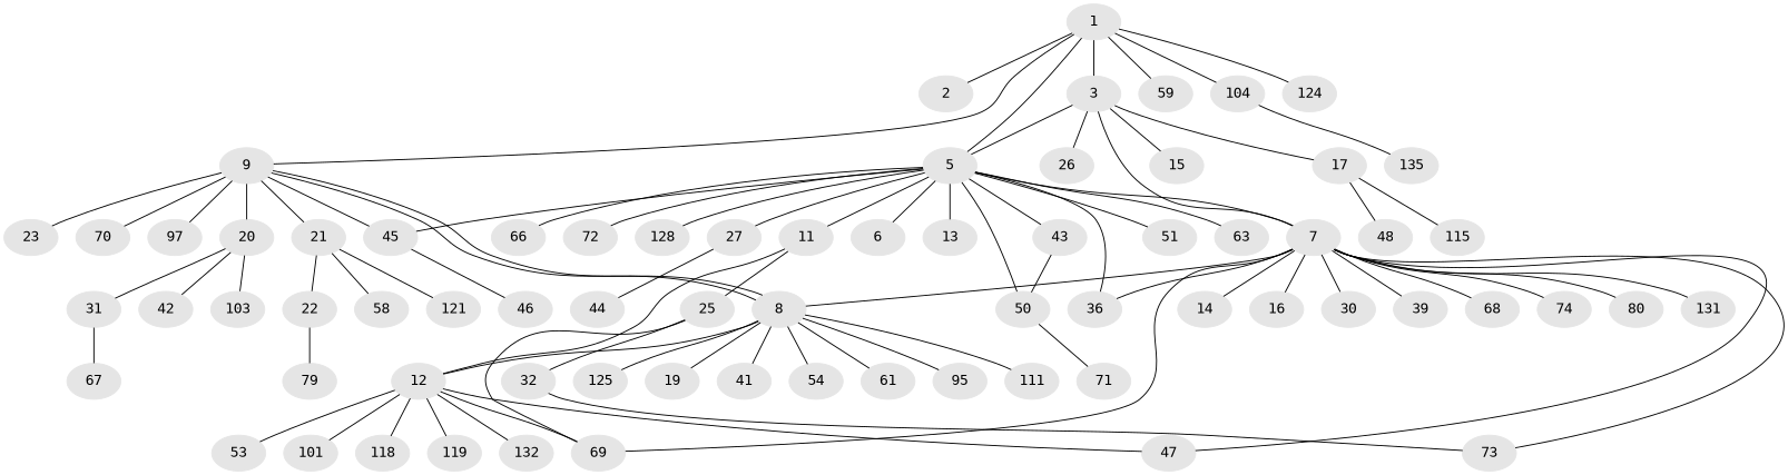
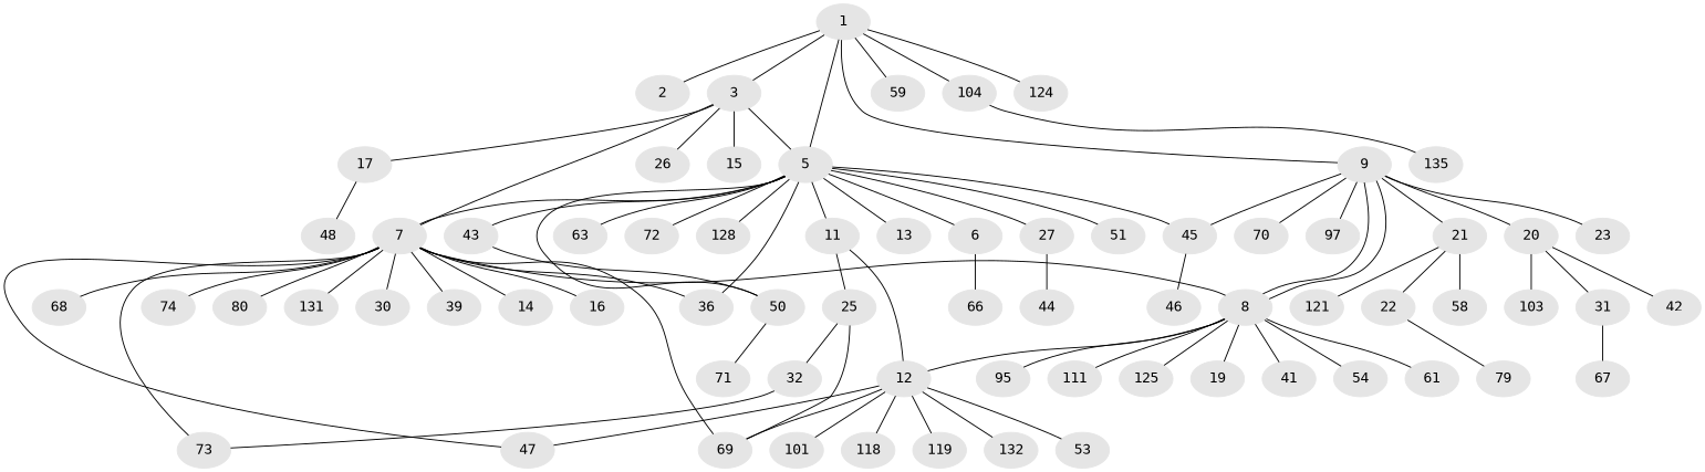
  graph {
    fontname="DejaVu Sans Mono"
    node [color=gray90 fontname="DejaVu Sans Mono" style=filled]
    edge [fontname="DejaVu Sans Mono"]
    1
    2
    3 [super="+86+90+98+102+137+139+142+35"]
    n4 [label=9 super="+40+57+105+29+28"]
    5 [super="+60"]
    59 [super="+108"]
    104 [super="+136"]
    124
    7 [super="+9+10"]
    15
    17 [super="+33"]
    26
    8 [super="+38"]
    20
    21
    23
    45 [super="+117+140+55+52"]
    70
    97 [super="+116"]
    6
    11
    13
    27 [super="+37"]
    36 [super="+81+91"]
    43 [super="+112+96"]
    50 [super="+122"]
    51 [super="+126"]
    63
    66
    72
    128
    135
    14
    16
    30
    39 [super="+141"]
    47 [super="+49"]
    68
    69 [super="+114"]
    73
    74 [super="+84"]
    80
    131
    48 [super="+65+87"]
-   115
    12 [super="+24"]
    19
    41
    54
    61
    95 [super="+127"]
    111
    125
    31
    42
    103
    22
    58
    121
    46
    25 [super="+78"]
    44
    71
    53 [super="+89+64"]
    101
    118
    119
    132
    32 [super="+75+77"]
    67 [super="+85"]
    79
    1 -- 2
    1 -- 3
    1 -- n4
    1 -- 5
    1 -- 59
    1 -- 104
    1 -- 124
    3 -- 5
    3 -- 7
    3 -- 15
    3 -- 17
    3 -- 26
    n4 -- 8
    n4 -- 8
    n4 -- 20
    n4 -- 21
    n4 -- 23 [weight=2]
    n4 -- 45
    n4 -- 70
    n4 -- 97 [weight=2]
    5 -- 7
    5 -- 45 [weight=2]
    5 -- 6
    5 -- 11
    5 -- 13
    5 -- 27
    5 -- 36
    5 -- 43
    5 -- 50
    5 -- 51
    5 -- 63
-   5 -- 66
+   6 -- 66
    5 -- 72
    5 -- 128
    104 -- 135
    7 -- 8
    7 -- 36
    7 -- 14
    7 -- 16
    7 -- 30
    7 -- 39
    7 -- 47
    7 -- 68
    7 -- 69
    7 -- 73
    7 -- 74
    7 -- 80
    7 -- 131
    17 -- 48
-   17 -- 115
    8 -- 12
    8 -- 19
    8 -- 41
    8 -- 54
    8 -- 61
    8 -- 95
    8 -- 111
    8 -- 125
    20 -- 31
    20 -- 42
    20 -- 103
    21 -- 22
    21 -- 58
    21 -- 121
    45 -- 46
    11 -- 12
    11 -- 25
    27 -- 44
    43 -- 50
    50 -- 71
    12 -- 47
    12 -- 69
    12 -- 53
    12 -- 101
    12 -- 118
    12 -- 119
    12 -- 132
    31 -- 67
    22 -- 79
    25 -- 69
    25 -- 32
    32 -- 73
  }
